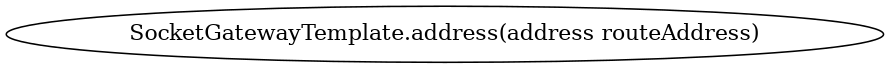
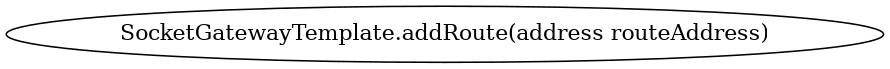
  digraph {
-   "SocketGatewayTemplate.addRoute(address routeAddress)" [height=0.5 width=6.5781 label="SocketGatewayTemplate.address(address routeAddress)"]
+   "SocketGatewayTemplate.addRoute(address routeAddress)" [height=0.5 width=6.5781]
  }
